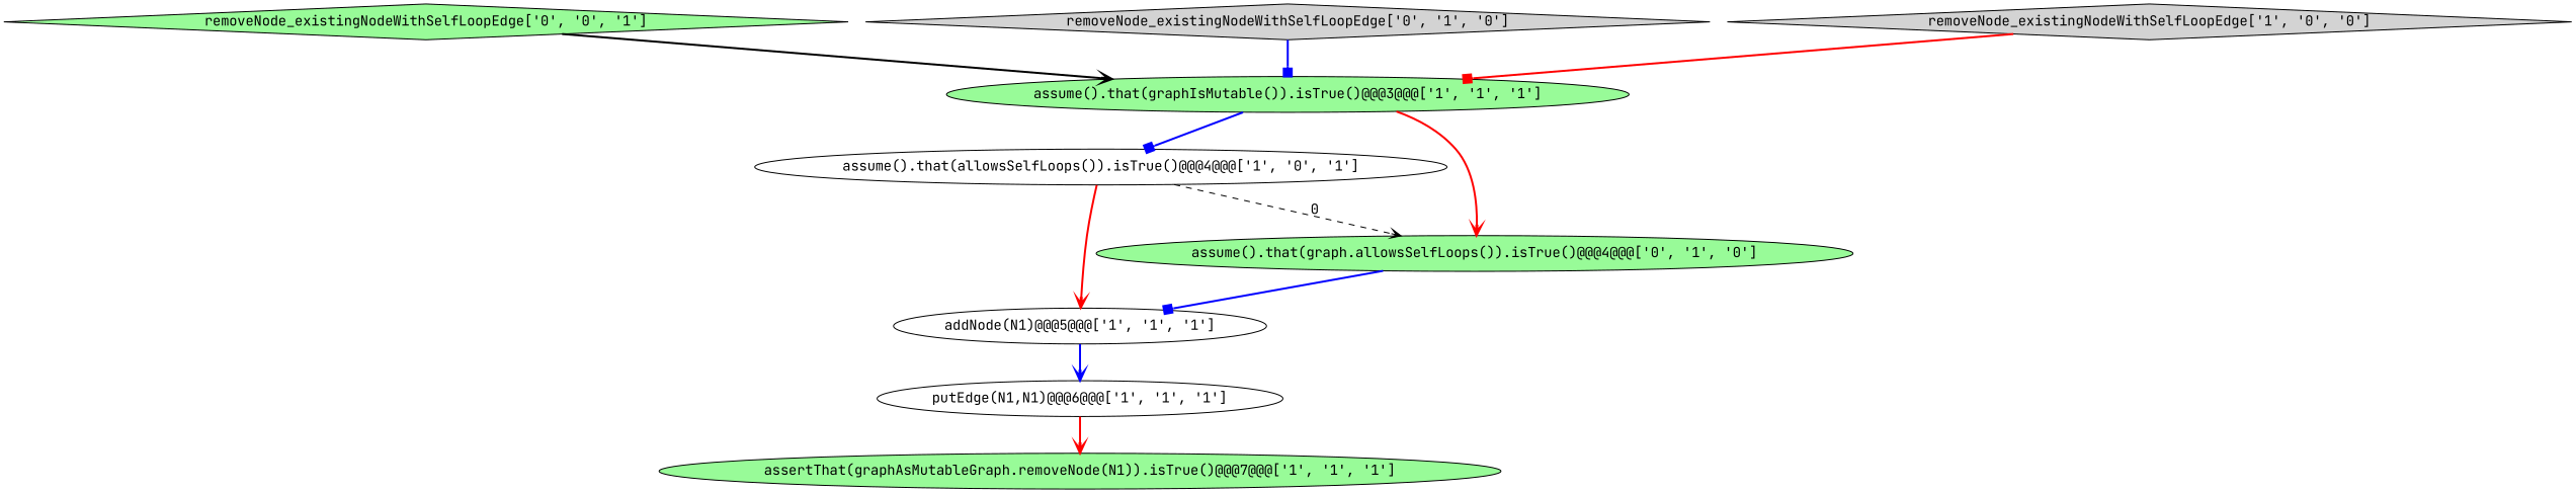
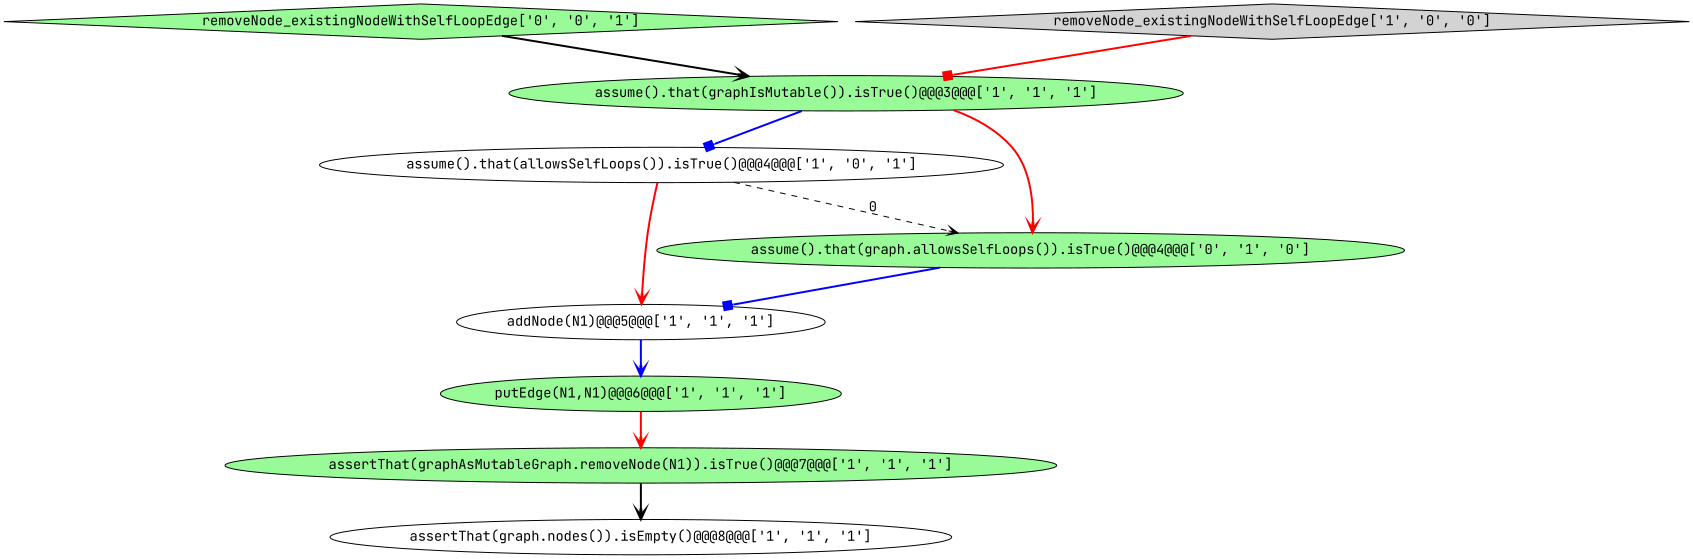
  digraph {
    fontname="JetBrains Mono"
    node [fillcolor=palegreen fontname="JetBrains Mono" shape=ellipse style=filled]
    edge [arrowhead=vee color=blue fontname="JetBrains Mono" style=bold]
    n1 [label="removeNode_existingNodeWithSelfLoopEdge['0', '0', '1']" shape=diamond]
    n2 [label="assume().that(graphIsMutable()).isTrue()@@@3@@@['1', '1', '1']"]
    n3 [fillcolor=white label="assume().that(allowsSelfLoops()).isTrue()@@@4@@@['1', '0', '1']"]
    n4 [label="assume().that(graph.allowsSelfLoops()).isTrue()@@@4@@@['0', '1', '0']"]
+   n5 [fillcolor=white label="assertThat(graph.nodes()).isEmpty()@@@8@@@['1', '1', '1']"]
    n6 [fillcolor=white label="addNode(N1)@@@5@@@['1', '1', '1']"]
-   n7 [fillcolor=white label="putEdge(N1,N1)@@@6@@@['1', '1', '1']"]
+   n7 [label="putEdge(N1,N1)@@@6@@@['1', '1', '1']"]
    n8 [label="assertThat(graphAsMutableGraph.removeNode(N1)).isTrue()@@@7@@@['1', '1', '1']"]
-   n9 [fillcolor=lightgrey label="removeNode_existingNodeWithSelfLoopEdge['0', '1', '0']" shape=diamond]
    n10 [fillcolor=lightgrey label="removeNode_existingNodeWithSelfLoopEdge['1', '0', '0']" shape=diamond]
    n1 -> n2 [color=black]
    n2 -> n3 [arrowhead=box]
    n2 -> n4 [color=red]
    n3 -> n4 [color=black label=0 style=dashed]
    n3 -> n6 [color=red]
    n4 -> n6 [arrowhead=box]
    n6 -> n7
    n7 -> n8 [color=red]
-   n9 -> n2 [arrowhead=box]
+   n8 -> n5 [color=black]
    n10 -> n2 [arrowhead=box color=red]
  }
